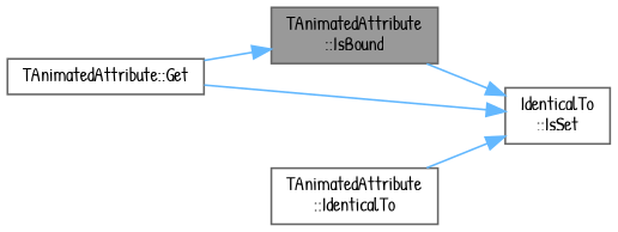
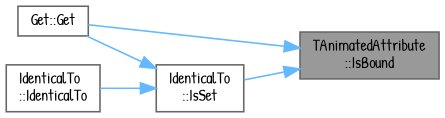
  digraph {
    fontname="Patrick Hand"
    rankdir=RL
    node [color=grey40 fillcolor=white fontname="Patrick Hand" fontsize=10 shape=box style=filled]
    edge [color=steelblue1 dir=back fontname="Patrick Hand" fontsize=10 labelfontname=Helvetica labelfontsize=10 style=solid]
    n1 [color=gray40 fillcolor=grey60 fontcolor=black height=0.2 label="TAnimatedAttribute\l::IsBound" width=0.4]
    n2 [height=0.2 label="IdenticalTo\l::IsSet" width=0.4]
-   n3 [height=0.2 label="TAnimatedAttribute::Get" width=0.4]
-   n4 [height=0.2 label="TAnimatedAttribute\l::IdenticalTo" width=0.4]
-   n2 -> n1
+   n3 [height=0.2 label="Get::Get" width=0.4]
+   n4 [height=0.2 label="IdenticalTo\l::IdenticalTo" width=0.4]
+   n1 -> n2
    n1 -> n3
    n2 -> n3
    n2 -> n4
  }
